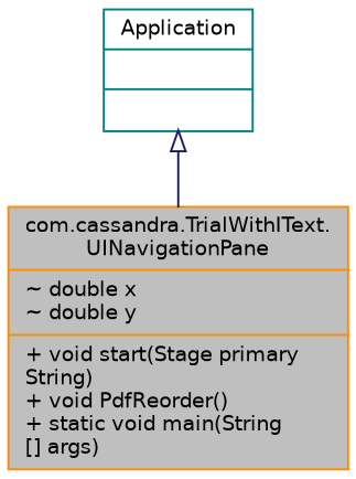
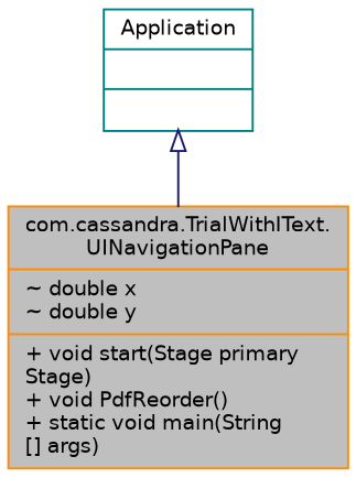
  digraph {
    node [fontname=Helvetica fontsize=10 shape=record style=filled]
-   n1 [color=darkorange fillcolor=grey75 fontcolor=black height=0.2 label="{com.cassandra.TrialWithIText.\lUINavigationPane\n|~ double x\l~ double y\l|+ void start(Stage primary\lString)\l+ void PdfReorder()\l+ static void main(String\l[] args)\l}" width=0.4]
+   n1 [color=darkorange fillcolor=grey75 fontcolor=black height=0.2 label="{com.cassandra.TrialWithIText.\lUINavigationPane\n|~ double x\l~ double y\l|+ void start(Stage primary\lStage)\l+ void PdfReorder()\l+ static void main(String\l[] args)\l}" width=0.4]
    n2 [color=teal fillcolor=white height=0.2 label="{Application\n||}" width=0.4]
    n2 -> n1 [arrowtail=onormal color=midnightblue dir=back fontname=Helvetica fontsize=10 labelfontname=Helvetica labelfontsize=10 style=solid]
  }
